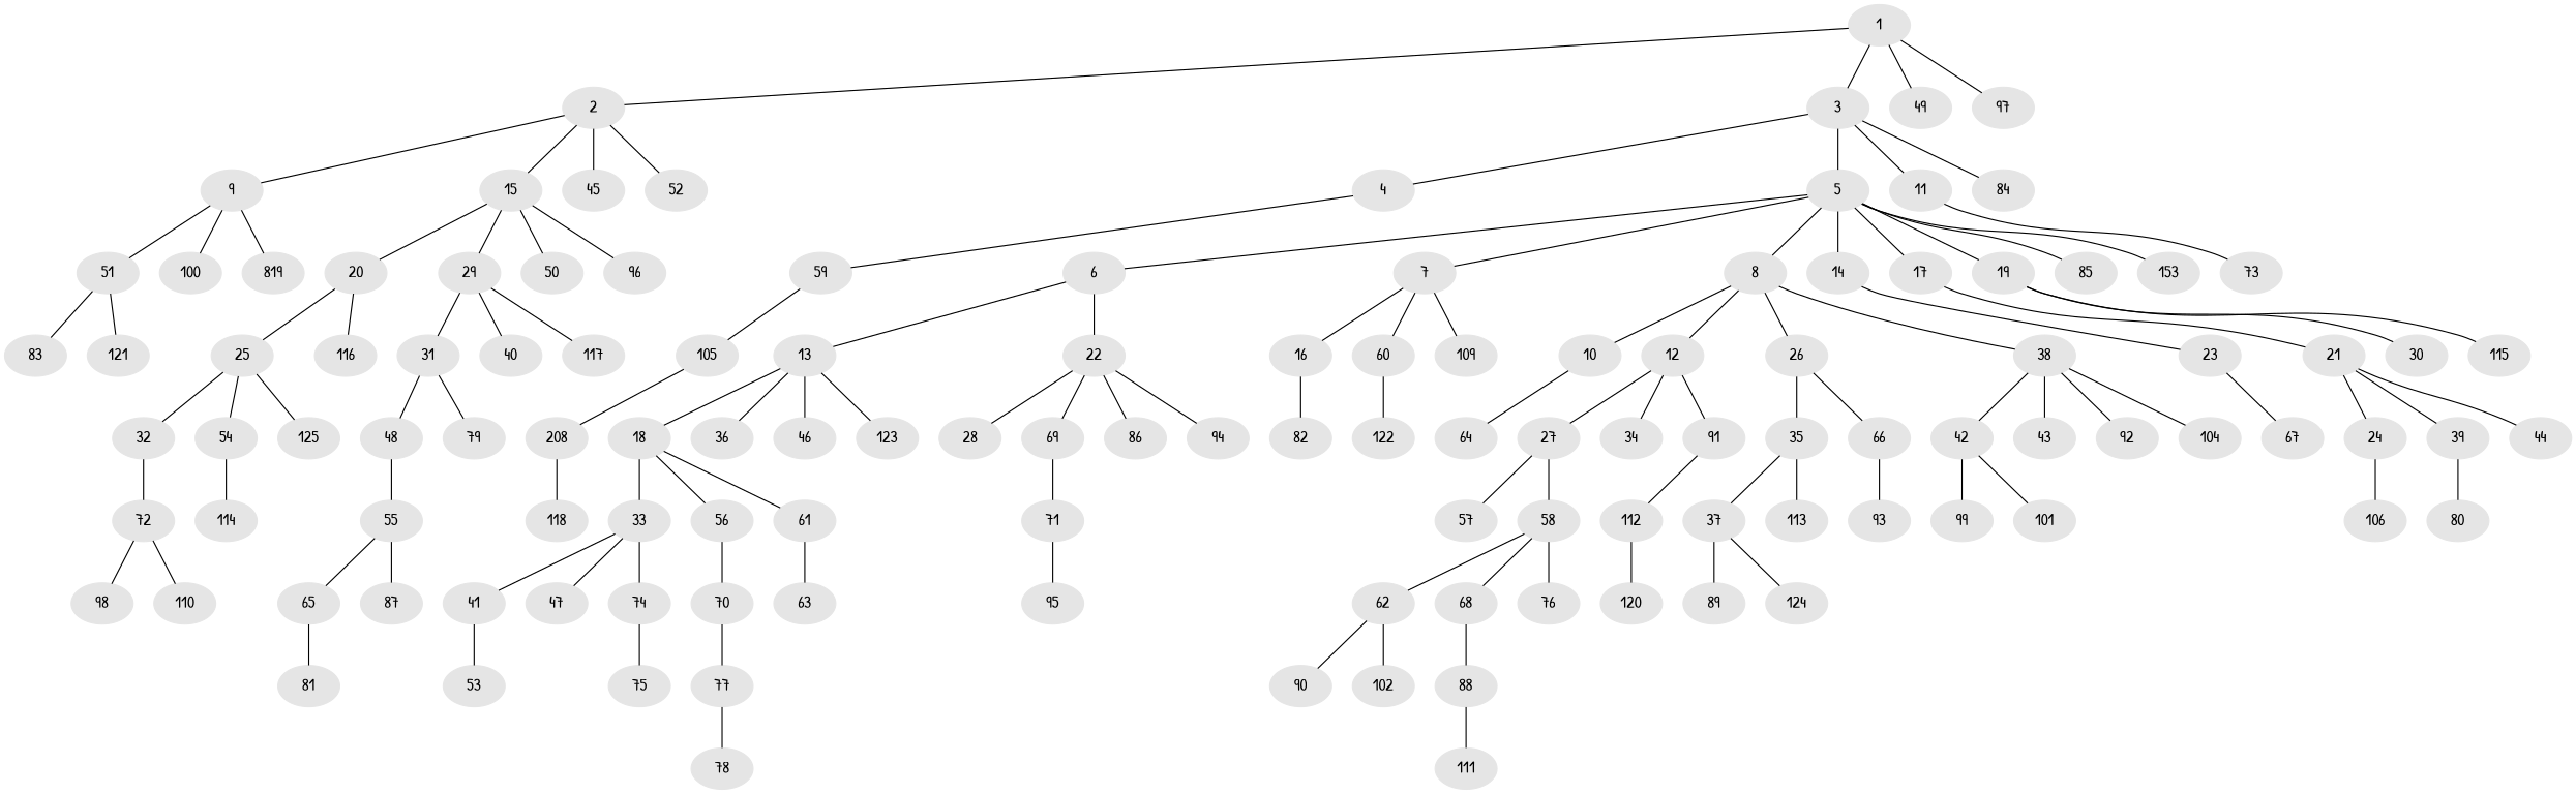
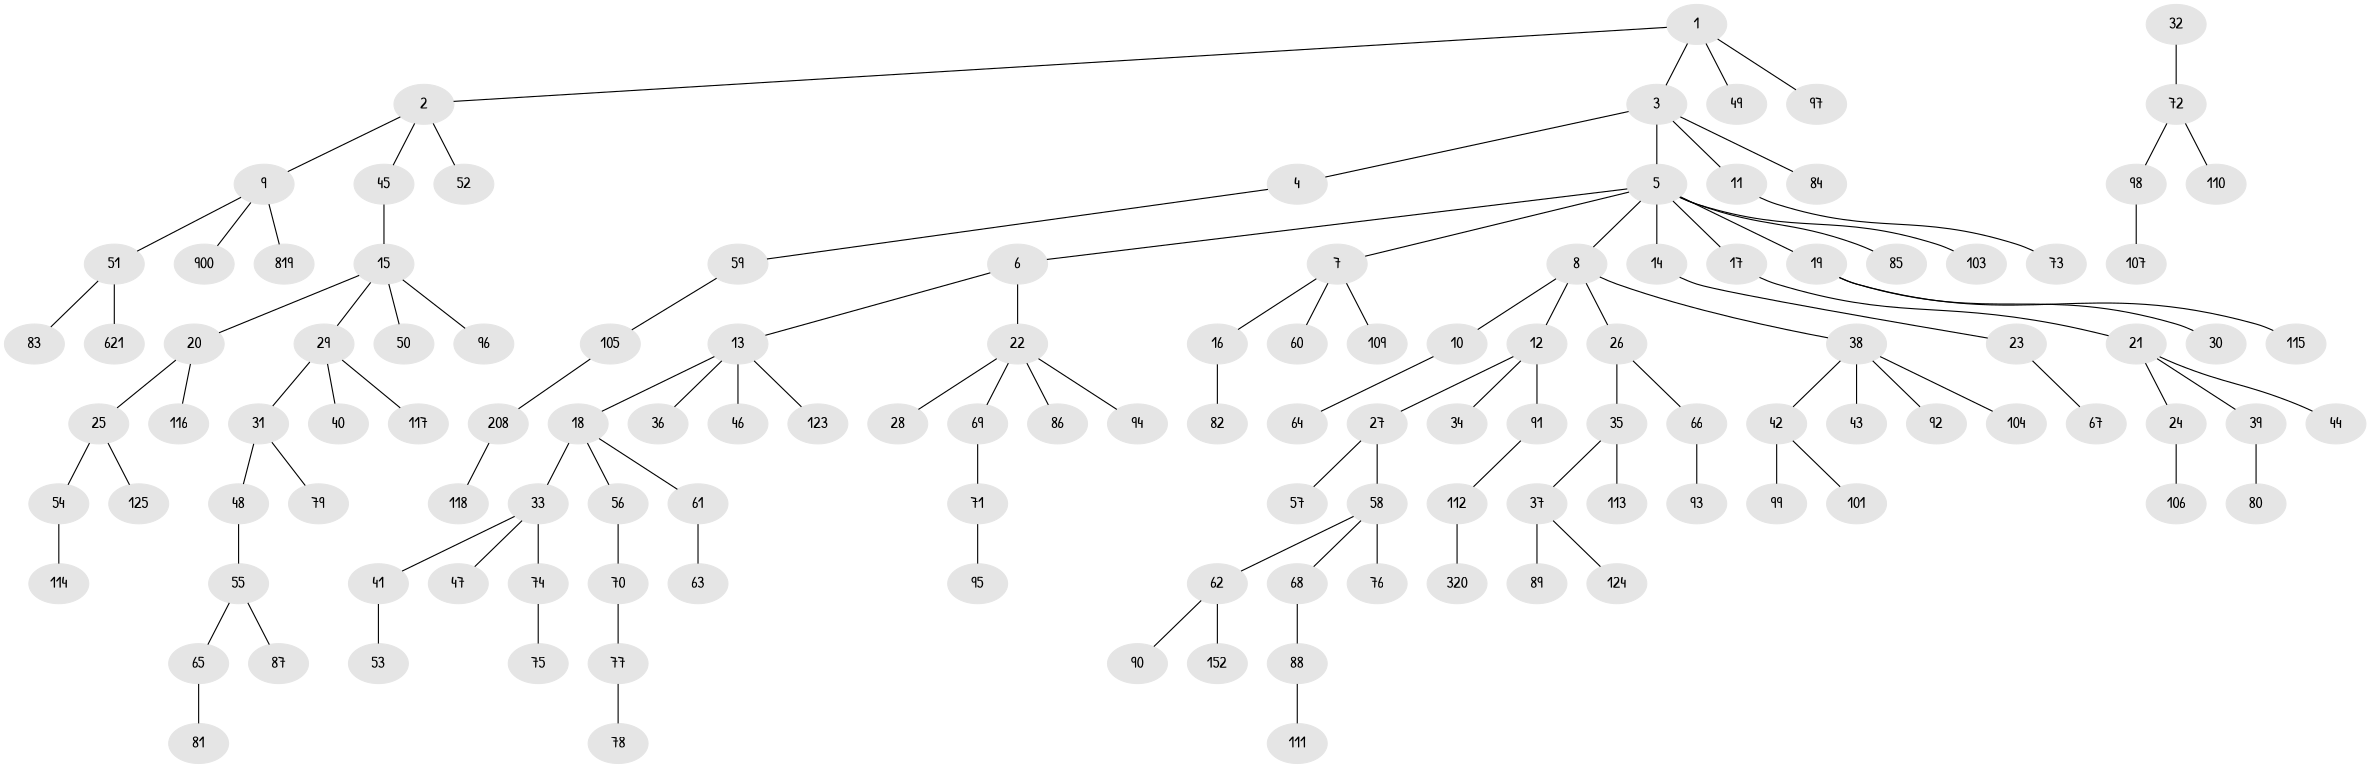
  graph {
    fontname="Patrick Hand"
    node [color=gray90 fontname="Patrick Hand" style=filled]
    edge [fontname="Patrick Hand"]
    1
    2
    3
    49
    97
    9
    15
    45
    52
    4
    5
    11
    84
    51
-   100
+   100 [label=900]
    n16 [label=819]
    20
    29
    50
    96
    59
    6
    7
    8
    14
    17
    19
    85
-   103 [label=153]
+   103
    73
    105
    13
    22
    16
    60
    109
    10
    12
    26
    38
    23
    21
    30
    115
    18
    36
    46
    123
    28
    69
    86
    94
    82
-   122
    64
    27
    34
    91
    35
    66
    42
    43
    92
    104
    83
-   121
+   121 [label=621]
    57
    58
    112
    33
    56
    61
    67
    25
    116
    31
    40
    117
    24
    39
    44
    41
    47
    74
    70
    63
    32
    54
    125
    106
    80
    71
    72
    114
    37
    113
    93
    62
    68
    76
    48
    79
    55
    98
    110
    53
    75
    89
    124
    99
    101
    65
    87
    81
    77
    90
-   102
+   102 [label=152]
    88
    n119 [label=208]
    111
    95
    78
-   120
+   107
+   120 [label=320]
    118
    1 -- 2
    1 -- 3
    1 -- 49
    1 -- 97
    2 -- 9
-   2 -- 15
+   45 -- 15
    2 -- 45
    2 -- 52
    3 -- 4
    3 -- 5
    3 -- 11
    3 -- 84
    9 -- 51
    9 -- 100
    9 -- n16
    15 -- 20
    15 -- 29
    15 -- 50
    15 -- 96
    4 -- 59
    5 -- 6
    5 -- 7
    5 -- 8
    5 -- 14
    5 -- 17
    5 -- 19
    5 -- 85
    5 -- 103
    11 -- 73
    51 -- 83
    51 -- 121
    20 -- 25
    20 -- 116
    29 -- 31
    29 -- 40
    29 -- 117
    59 -- 105
    6 -- 13
    6 -- 22
    7 -- 16
    7 -- 60
    7 -- 109
    8 -- 10
    8 -- 12
    8 -- 26
    8 -- 38
    14 -- 23
    17 -- 21
    19 -- 30
    19 -- 115
    105 -- n119
    13 -- 18
    13 -- 36
    13 -- 46
    13 -- 123
    22 -- 28
    22 -- 69
    22 -- 86
    22 -- 94
    16 -- 82
-   60 -- 122
    10 -- 64
    12 -- 27
    12 -- 34
    12 -- 91
    26 -- 35
    26 -- 66
    38 -- 42
    38 -- 43
    38 -- 92
    38 -- 104
    23 -- 67
    21 -- 24
    21 -- 39
    21 -- 44
    18 -- 33
    18 -- 56
    18 -- 61
    69 -- 71
    27 -- 57
    27 -- 58
    91 -- 112
    35 -- 37
    35 -- 113
    66 -- 93
    42 -- 99
    42 -- 101
    58 -- 62
    58 -- 68
    58 -- 76
    112 -- 120
    33 -- 41
    33 -- 47
    33 -- 74
    56 -- 70
    61 -- 63
-   25 -- 32
    25 -- 54
    25 -- 125
    31 -- 48
    31 -- 79
    24 -- 106
    39 -- 80
    41 -- 53
    74 -- 75
    70 -- 77
    32 -- 72
    54 -- 114
    71 -- 95
    72 -- 98
    72 -- 110
    37 -- 89
    37 -- 124
    62 -- 90
    62 -- 102
    68 -- 88
    48 -- 55
    55 -- 65
    55 -- 87
+   98 -- 107
    65 -- 81
    77 -- 78
    88 -- 111
    n119 -- 118
  }
